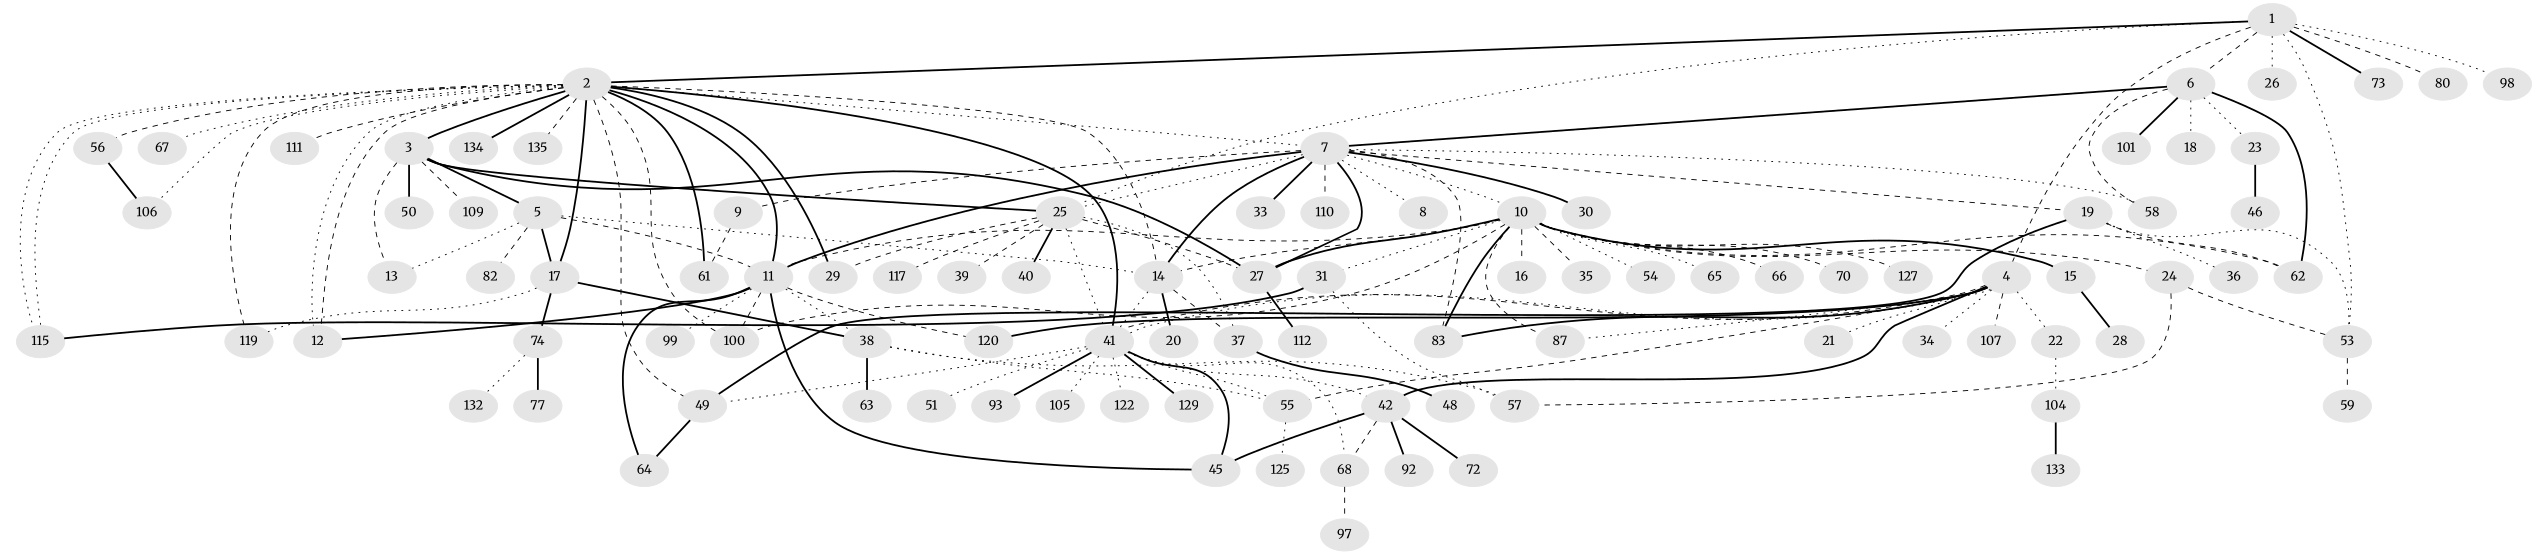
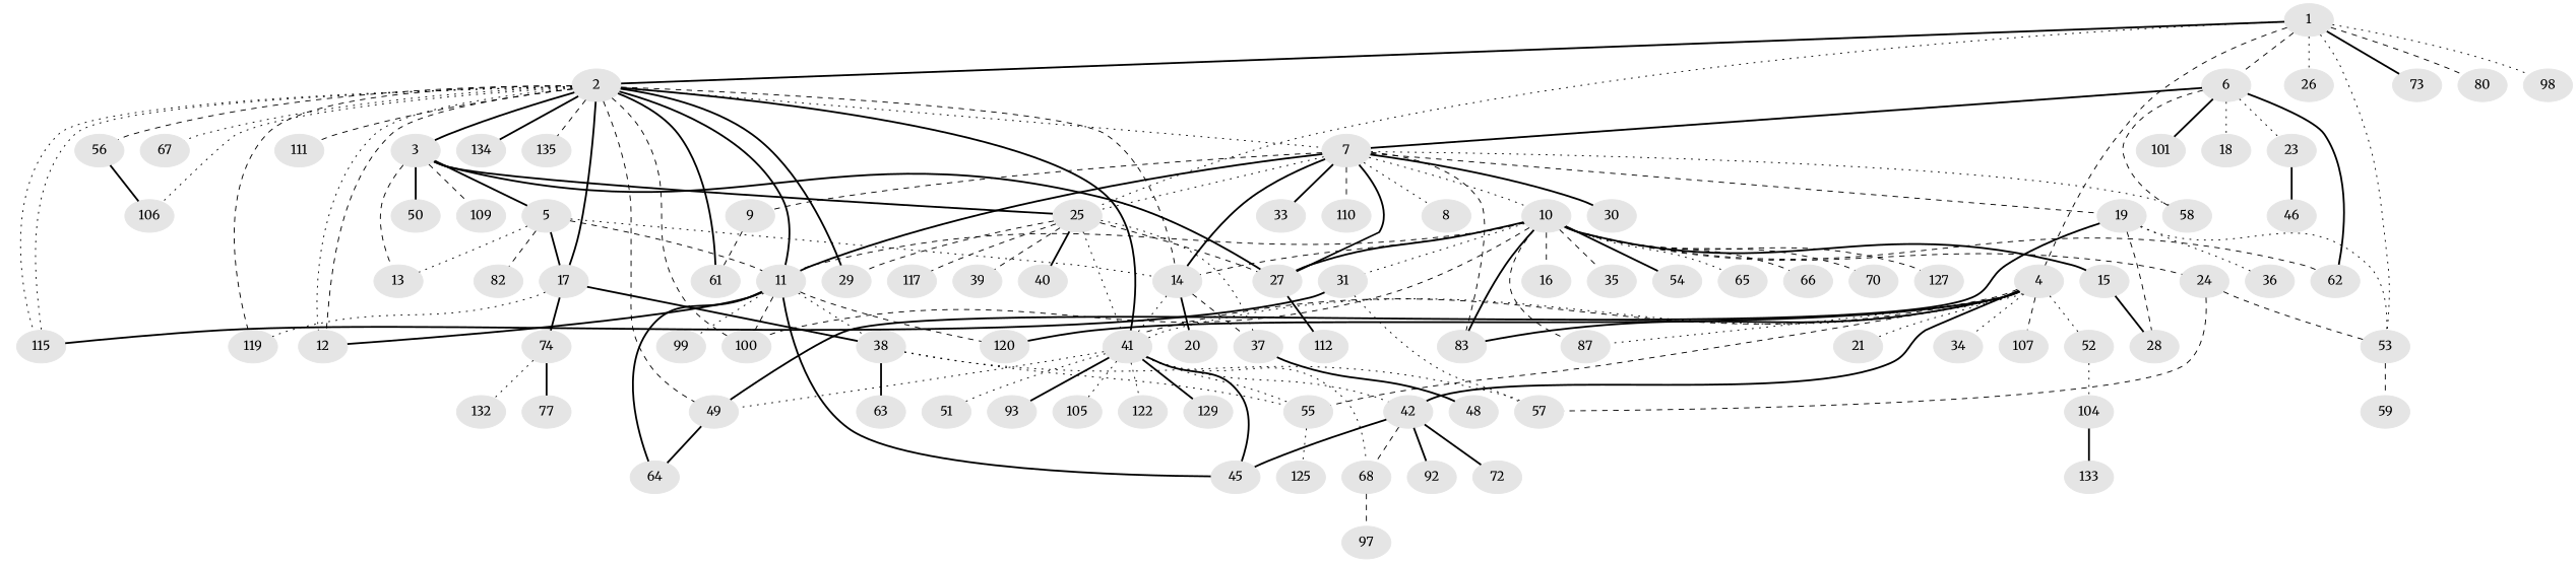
  graph {
    fontname=Merriweather
    node [color=gray90 fontname=Merriweather style=filled]
    edge [fontname=Merriweather style=bold]
    1 [super="+130"]
    2 [super="+121"]
    4 [super="+78"]
    6 [super="+108"]
    25 [super="+75"]
    26
    53 [super="+124"]
    73
    80
    98
    3 [super="+44"]
    7 [super="+116"]
    11 [super="+69"]
    12
    14
    17 [super="+32"]
    29 [super="+91"]
    41 [super="+126"]
    49
    56
    61 [super="+76"]
    67
    100
    106 [super="+118"]
    111
    115
    119
    134
    135
    21
-   22 [super="+52"]
+   22 [super="+52" label=52]
    34 [super="+94"]
    42 [super="+90"]
    55 [super="+96"]
    83 [super="+84"]
    87 [super="+102"]
    107
    120
    18
    23
    58 [super="+86"]
    62
    101
    27 [super="+81"]
    37 [super="+89"]
    39 [super="+43"]
    n47 [label=40]
    117
    59 [super="+85"]
    5
    13 [super="+79"]
    50
    109
    8
    9
    10 [super="+103"]
    19 [super="+71"]
    30 [super="+40"]
    33
    110
    38 [super="+114"]
    45 [super="+136"]
    64 [super="+123"]
    99
    20
    74
    51
    68 [super="+95"]
    93
    105 [super="+128"]
    122
    129
    82
    112
    104
    72
    92
    125
    46
    15
    16
    24 [super="+131"]
    31 [super="+60"]
    35
    54
    65
    66
    70
    127
    28
    36
    57 [super="+113"]
    63
    48
    77 [super="+88"]
    132
    133 [super="+137"]
    97
    1 -- 2
    1 -- 4 [style=dashed]
    1 -- 6 [style=dashed]
    1 -- 25 [style=dotted]
    1 -- 26 [style=dotted]
    1 -- 53 [style=dotted]
    1 -- 73
    1 -- 80 [style=dashed]
    1 -- 98 [style=dotted]
    2 -- 3
    2 -- 7 [style=dotted]
    2 -- 11
    2 -- 12 [style=dotted]
    2 -- 12 [style=dashed]
    2 -- 14 [style=dashed weight=2]
    2 -- 17
    2 -- 29
    2 -- 41 [weight=2]
    2 -- 49 [style=dashed]
    2 -- 56 [style=dashed]
    2 -- 61
    2 -- 67 [style=dotted]
    2 -- 100 [style=dashed weight=2]
    2 -- 106 [style=dotted]
    2 -- 111 [style=dashed]
    2 -- 115 [style=dotted]
    2 -- 115 [style=dotted]
    2 -- 119 [style=dashed]
    2 -- 134
    2 -- 135 [style=dashed]
    4 -- 41 [style=dashed]
    4 -- 41 [style=dotted]
    4 -- 21 [style=dotted]
    4 -- 22 [style=dotted]
    4 -- 34 [style=dotted]
    4 -- 42
    4 -- 55 [style=dashed]
    4 -- 83
    4 -- 87 [style=dotted]
    4 -- 107 [style=dashed]
    4 -- 120
    6 -- 7
    6 -- 18 [style=dotted]
    6 -- 23 [style=dotted]
    6 -- 58 [style=dashed]
    6 -- 62
    6 -- 101
    25 -- 29 [style=dashed]
    25 -- 41 [style=dotted]
    25 -- 27 [style=dashed weight=2]
    25 -- 37 [style=dotted]
    25 -- 39 [style=dashed]
    25 -- n47
    25 -- 117 [style=dashed]
    53 -- 59 [style=dashed]
    3 -- 25
    3 -- 27
    3 -- 5
    3 -- 13 [style=dashed]
    3 -- 50
    3 -- 109 [style=dashed]
    7 -- 25 [style=dotted weight=2]
    7 -- 11 [weight=2]
    7 -- 14
    7 -- 83 [style=dashed]
    7 -- 58 [style=dotted]
    7 -- 27
    7 -- 8 [style=dotted]
    7 -- 9 [style=dashed]
    7 -- 10 [style=dotted]
    7 -- 19 [style=dashed]
    7 -- 30
    7 -- 33
    7 -- 110 [style=dashed]
    11 -- 12
    11 -- 100 [style=dashed]
    11 -- 120 [style=dashed]
    11 -- 38 [style=dotted]
    11 -- 45
    11 -- 64
    11 -- 99 [style=dotted]
    14 -- 41 [style=dotted]
    14 -- 37 [style=dashed]
    14 -- 20
    17 -- 119 [style=dotted]
    17 -- 38
    17 -- 74
    41 -- 49 [style=dotted]
    41 -- 42 [style=dotted]
    41 -- 55 [style=dotted]
    41 -- 45
    41 -- 51 [style=dotted]
    41 -- 68 [style=dotted]
    41 -- 93
    41 -- 105 [style=dotted]
    41 -- 122 [style=dotted]
    41 -- 129
    49 -- 64
    56 -- 106
    22 -- 104 [style=dotted]
    42 -- 45
    42 -- 68 [style=dashed]
    42 -- 72
    42 -- 92
    55 -- 125 [style=dotted]
    23 -- 46
    27 -- 112
    37 -- 48
    5 -- 11 [style=dashed]
    5 -- 14 [style=dotted]
    5 -- 17
    5 -- 13 [style=dotted]
    5 -- 82 [style=dashed]
    9 -- 61 [style=dashed]
    10 -- 11 [style=dashed]
    10 -- 14 [style=dashed]
    10 -- 100 [style=dashed]
    10 -- 83
    10 -- 87 [style=dashed]
    10 -- 62 [style=dashed]
    10 -- 27
    10 -- 15
    10 -- 16 [style=dashed]
    10 -- 24 [style=dashed]
    10 -- 31 [style=dotted]
    10 -- 35 [style=dashed]
-   10 -- 54 [style=dotted]
+   10 -- 54
    10 -- 65 [style=dotted]
    10 -- 66 [style=dashed]
    10 -- 70 [style=dashed]
    10 -- 127 [style=dashed]
    19 -- 53 [style=dotted]
    19 -- 49
-   19 -- 62 [style=dashed]
+   19 -- 28 [style=dashed]
    19 -- 36 [style=dotted]
    38 -- 55 [style=dotted]
    38 -- 57 [style=dotted]
    38 -- 63
    74 -- 77
    74 -- 132 [style=dotted]
    68 -- 97 [style=dashed]
    104 -- 133
    15 -- 28
    24 -- 53 [style=dashed]
    24 -- 57 [style=dashed]
    31 -- 115
    31 -- 57 [style=dotted]
  }
